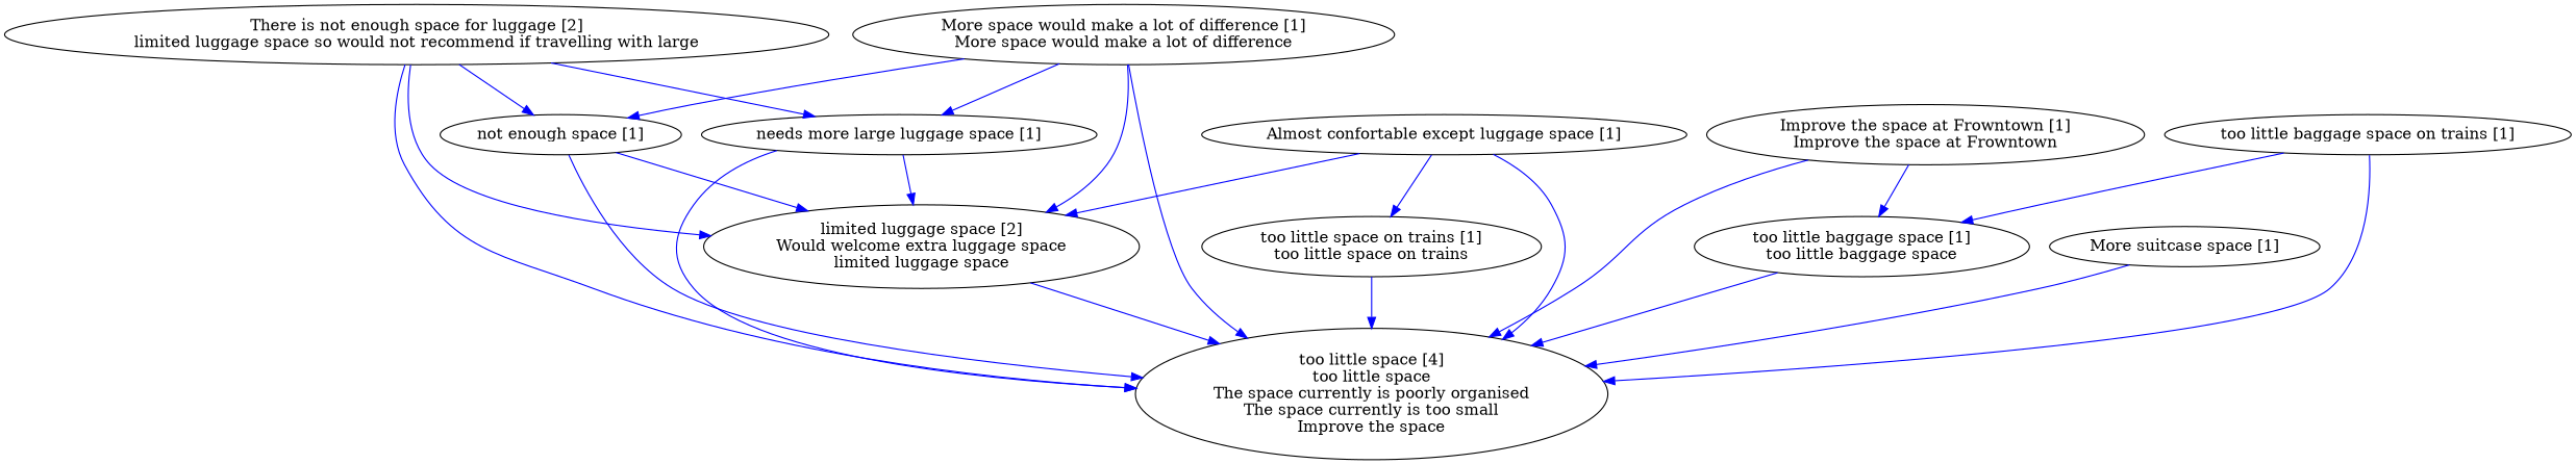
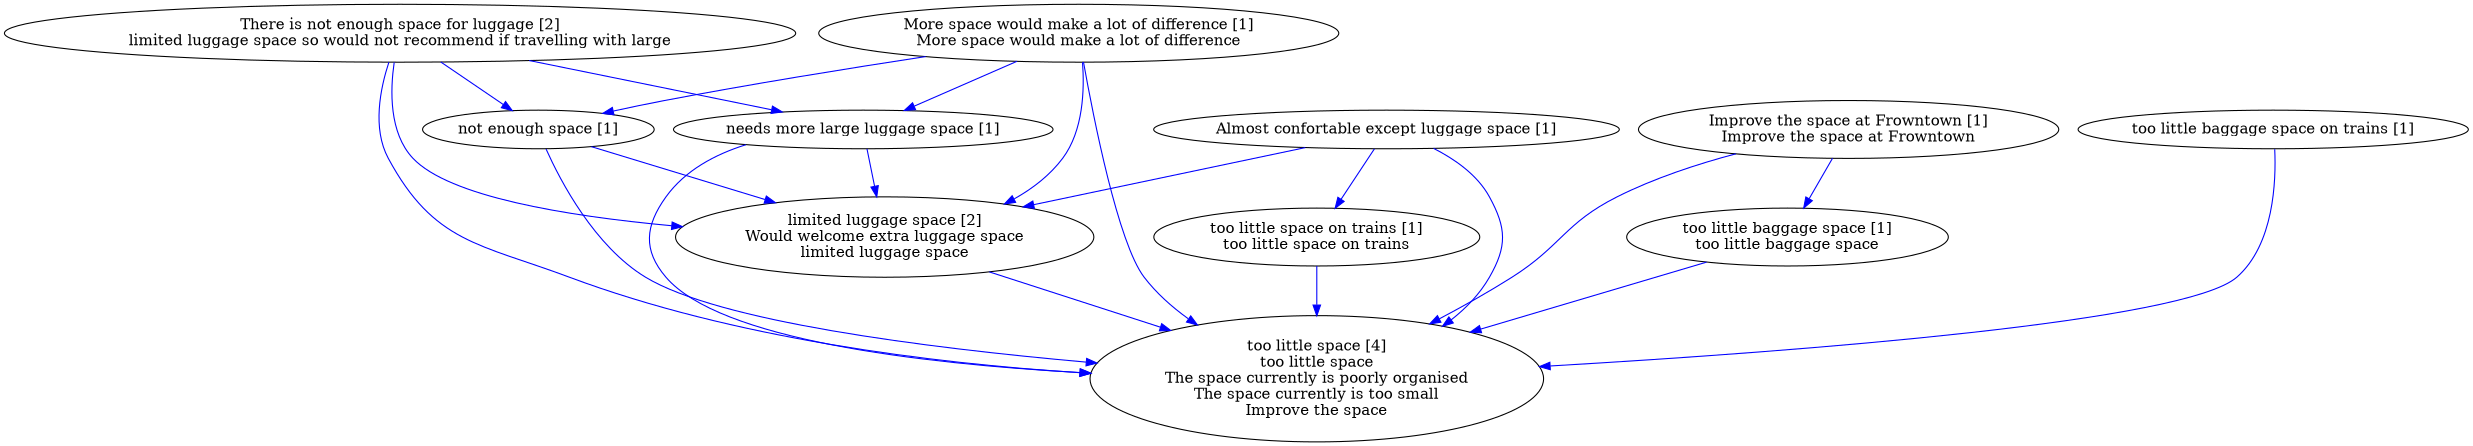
  digraph {
    edge [color=blue]
    "There is not enough space for luggage [2]\nlimited luggage space so would not recommend if travelling with large"
    "too little space [4]\ntoo little space\nThe space currently is poorly organised\nThe space currently is too small\nImprove the space"
    "limited luggage space [2]\nWould welcome extra luggage space\nlimited luggage space"
    "needs more large luggage space [1]"
    "not enough space [1]"
    "Almost confortable except luggage space [1]"
    "too little space on trains [1]\ntoo little space on trains"
    "Improve the space at Frowntown [1]\nImprove the space at Frowntown"
    "too little baggage space [1]\ntoo little baggage space"
    "More space would make a lot of difference [1]\nMore space would make a lot of difference"
-   "More suitcase space [1]"
    "too little baggage space on trains [1]"
    "There is not enough space for luggage [2]\nlimited luggage space so would not recommend if travelling with large" -> "too little space [4]\ntoo little space\nThe space currently is poorly organised\nThe space currently is too small\nImprove the space"
    "There is not enough space for luggage [2]\nlimited luggage space so would not recommend if travelling with large" -> "limited luggage space [2]\nWould welcome extra luggage space\nlimited luggage space"
    "There is not enough space for luggage [2]\nlimited luggage space so would not recommend if travelling with large" -> "needs more large luggage space [1]"
    "There is not enough space for luggage [2]\nlimited luggage space so would not recommend if travelling with large" -> "not enough space [1]"
    "limited luggage space [2]\nWould welcome extra luggage space\nlimited luggage space" -> "too little space [4]\ntoo little space\nThe space currently is poorly organised\nThe space currently is too small\nImprove the space"
    "needs more large luggage space [1]" -> "too little space [4]\ntoo little space\nThe space currently is poorly organised\nThe space currently is too small\nImprove the space"
    "needs more large luggage space [1]" -> "limited luggage space [2]\nWould welcome extra luggage space\nlimited luggage space"
    "not enough space [1]" -> "too little space [4]\ntoo little space\nThe space currently is poorly organised\nThe space currently is too small\nImprove the space"
    "not enough space [1]" -> "limited luggage space [2]\nWould welcome extra luggage space\nlimited luggage space"
    "Almost confortable except luggage space [1]" -> "too little space [4]\ntoo little space\nThe space currently is poorly organised\nThe space currently is too small\nImprove the space"
    "Almost confortable except luggage space [1]" -> "limited luggage space [2]\nWould welcome extra luggage space\nlimited luggage space"
    "Almost confortable except luggage space [1]" -> "too little space on trains [1]\ntoo little space on trains"
    "too little space on trains [1]\ntoo little space on trains" -> "too little space [4]\ntoo little space\nThe space currently is poorly organised\nThe space currently is too small\nImprove the space"
    "Improve the space at Frowntown [1]\nImprove the space at Frowntown" -> "too little space [4]\ntoo little space\nThe space currently is poorly organised\nThe space currently is too small\nImprove the space"
    "Improve the space at Frowntown [1]\nImprove the space at Frowntown" -> "too little baggage space [1]\ntoo little baggage space"
    "too little baggage space [1]\ntoo little baggage space" -> "too little space [4]\ntoo little space\nThe space currently is poorly organised\nThe space currently is too small\nImprove the space"
    "More space would make a lot of difference [1]\nMore space would make a lot of difference" -> "too little space [4]\ntoo little space\nThe space currently is poorly organised\nThe space currently is too small\nImprove the space"
    "More space would make a lot of difference [1]\nMore space would make a lot of difference" -> "limited luggage space [2]\nWould welcome extra luggage space\nlimited luggage space"
    "More space would make a lot of difference [1]\nMore space would make a lot of difference" -> "needs more large luggage space [1]"
    "More space would make a lot of difference [1]\nMore space would make a lot of difference" -> "not enough space [1]"
-   "More suitcase space [1]" -> "too little space [4]\ntoo little space\nThe space currently is poorly organised\nThe space currently is too small\nImprove the space"
    "too little baggage space on trains [1]" -> "too little space [4]\ntoo little space\nThe space currently is poorly organised\nThe space currently is too small\nImprove the space"
-   "too little baggage space on trains [1]" -> "too little baggage space [1]\ntoo little baggage space"
  }
